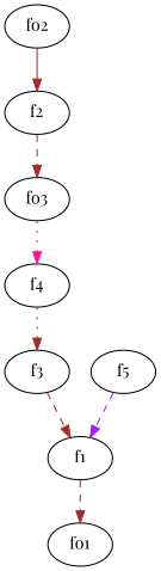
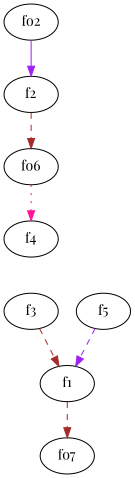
  strict digraph {
    fontname="Playfair Display"
    node [fontname="Playfair Display"]
    edge [color=brown fontname="Playfair Display" style=dashed weight=2]
    f1
-   fo1
+   fo1 [label=fo7]
    f2
-   fo3
+   fo3 [label=fo6]
    f4
    f3
    f5
    fo2
    f1 -> fo1
    f2 -> fo3
    fo3 -> f4 [color=deeppink style=dotted]
-   f4 -> f3 [style=dotted]
    f3 -> f1
    f5 -> f1 [color=purple]
-   fo2 -> f2 [style=solid]
+   fo2 -> f2 [color=purple style=solid]
  }
